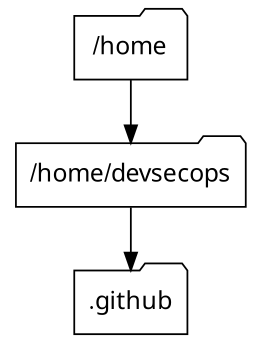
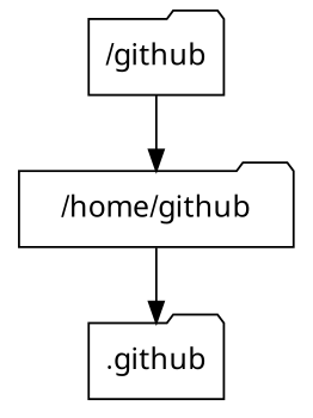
  digraph {
    node [fontname=Symbol fontsize=14 shape=folder]
    edge [fontname=Symbol fontsize=10]
-   n1 [label="/home"]
-   n2 [label="/home/devsecops"]
+   n1 [label="/github"]
+   n2 [label="/home/github"]
    n3 [label=".github"]
    n1 -> n2
    n2 -> n3
  }
